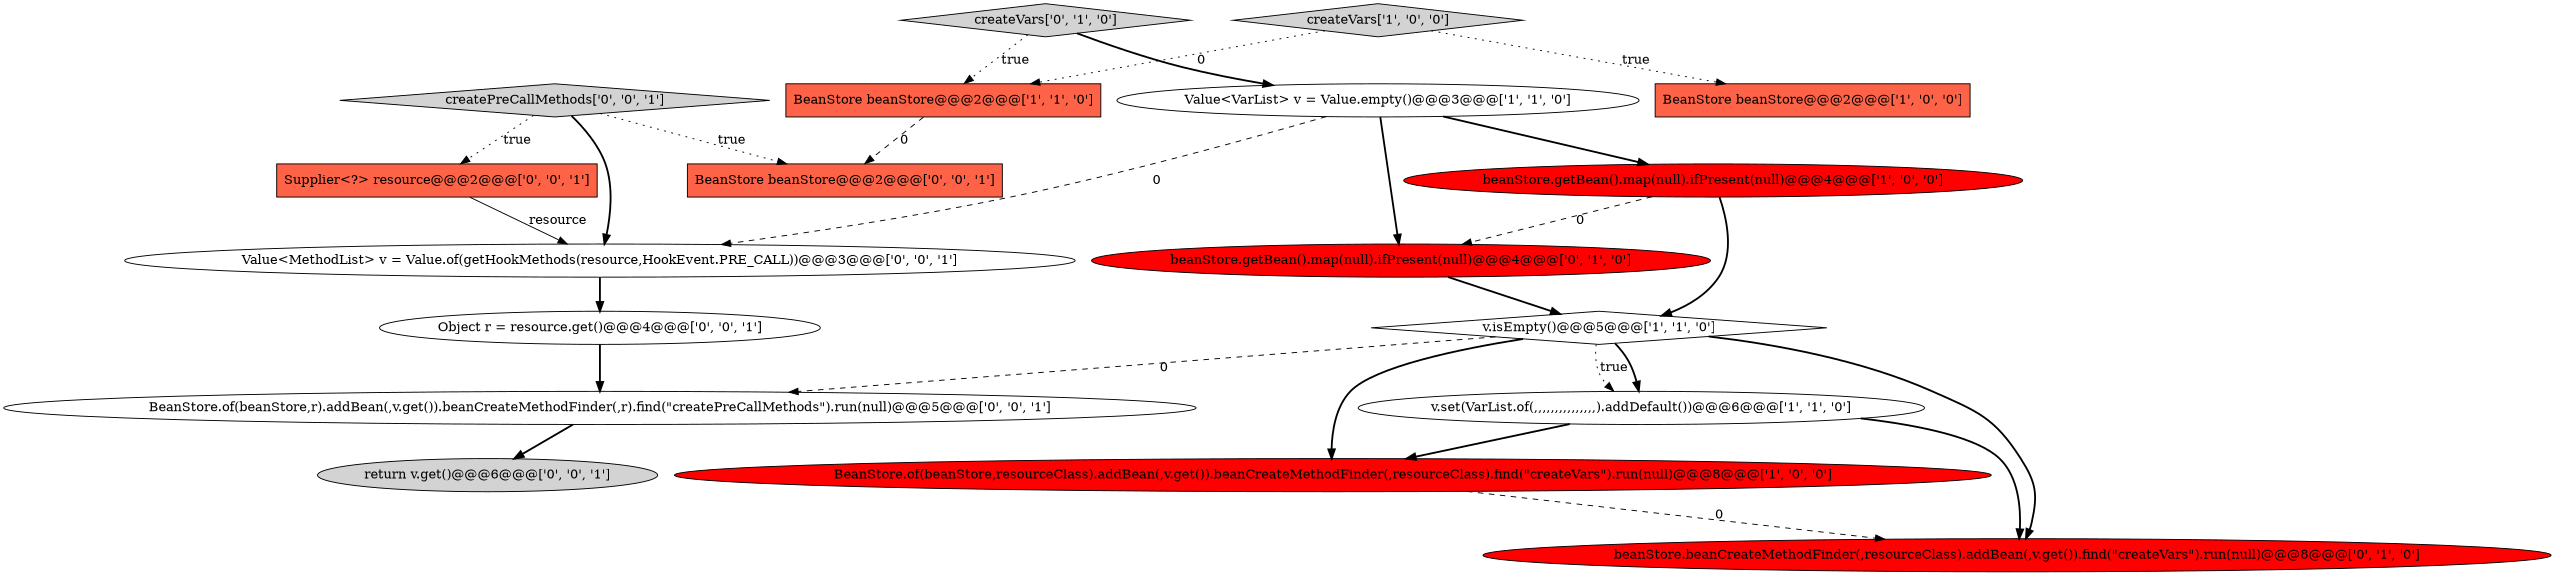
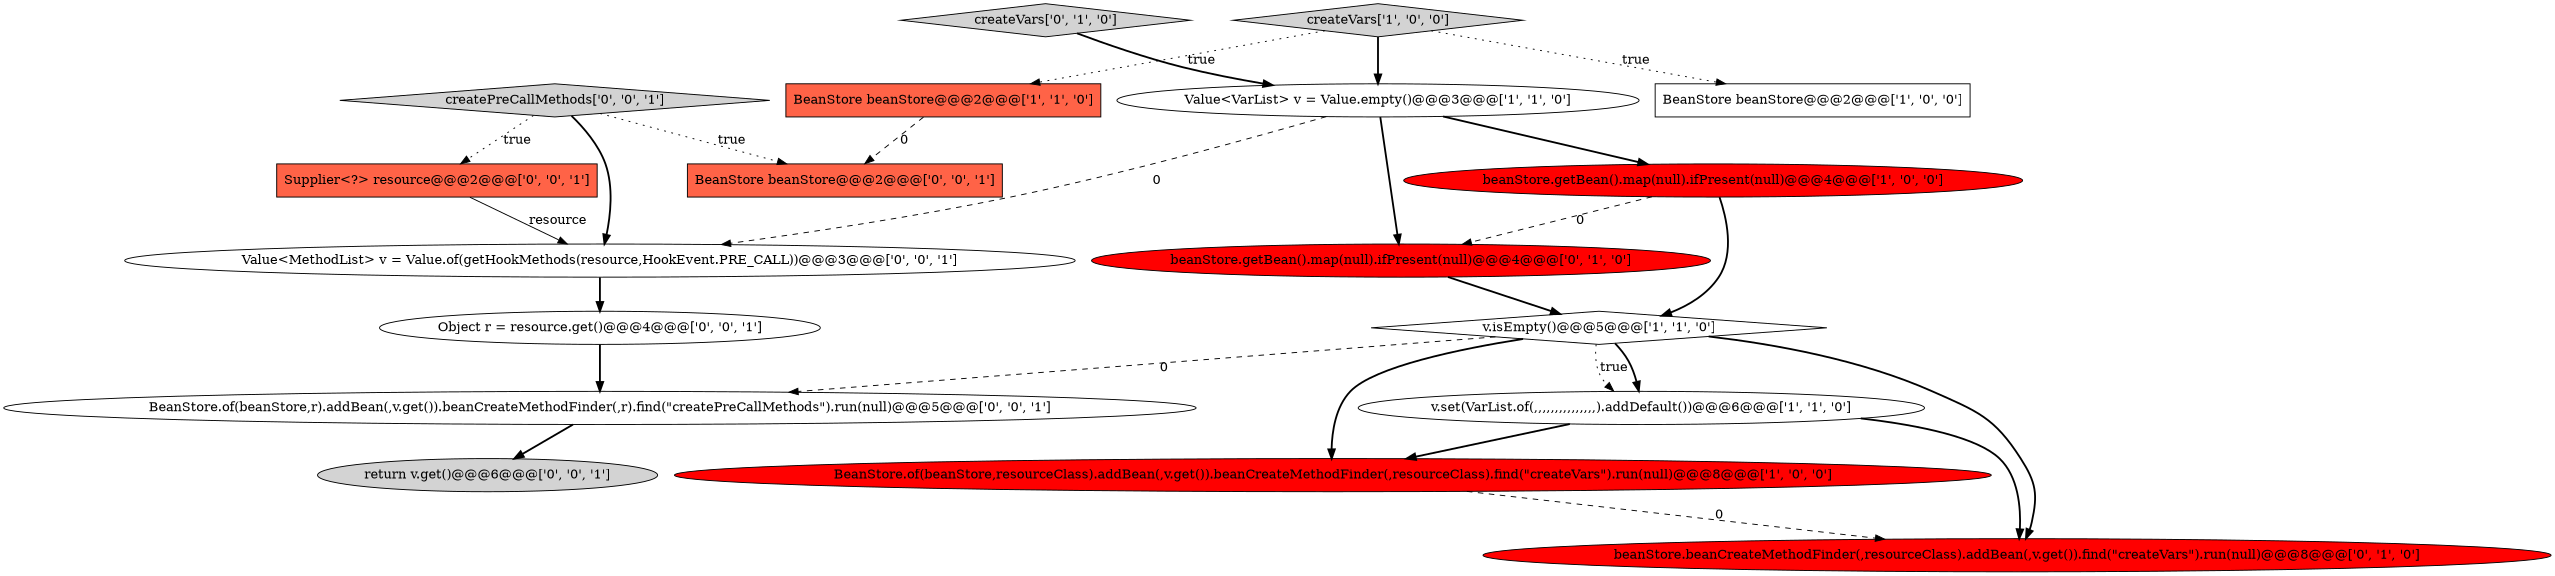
  digraph {
    node [fillcolor=white shape=ellipse style=filled]
    edge [style=bold]
    n1 [fillcolor=tomato label="Supplier<?> resource@@@2@@@['0', '0', '1']" shape=box]
    n2 [label="Value<MethodList> v = Value.of(getHookMethods(resource,HookEvent.PRE_CALL))@@@3@@@['0', '0', '1']"]
    n3 [label="Object r = resource.get()@@@4@@@['0', '0', '1']"]
    n4 [fillcolor=lightgray label="return v.get()@@@6@@@['0', '0', '1']"]
    n5 [fillcolor=tomato label="BeanStore beanStore@@@2@@@['0', '0', '1']" shape=box]
    n6 [fillcolor=red label="BeanStore.of(beanStore,resourceClass).addBean(,v.get()).beanCreateMethodFinder(,resourceClass).find(\"createVars\").run(null)@@@8@@@['1', '0', '0']"]
    n7 [fillcolor=red label="beanStore.beanCreateMethodFinder(,resourceClass).addBean(,v.get()).find(\"createVars\").run(null)@@@8@@@['0', '1', '0']"]
    n8 [fillcolor=lightgray label="createVars['1', '0', '0']" shape=diamond]
    n9 [fillcolor=tomato label="BeanStore beanStore@@@2@@@['1', '1', '0']" shape=box]
    n10 [label="Value<VarList> v = Value.empty()@@@3@@@['1', '1', '0']"]
-   n11 [fillcolor=tomato label="BeanStore beanStore@@@2@@@['1', '0', '0']" shape=box]
+   n11 [label="BeanStore beanStore@@@2@@@['1', '0', '0']" shape=box]
    n12 [fillcolor=red label="beanStore.getBean().map(null).ifPresent(null)@@@4@@@['0', '1', '0']"]
    n13 [fillcolor=red label="beanStore.getBean().map(null).ifPresent(null)@@@4@@@['1', '0', '0']"]
    n14 [label="BeanStore.of(beanStore,r).addBean(,v.get()).beanCreateMethodFinder(,r).find(\"createPreCallMethods\").run(null)@@@5@@@['0', '0', '1']"]
    n15 [label="v.isEmpty()@@@5@@@['1', '1', '0']" shape=diamond]
    n16 [label="v.set(VarList.of(,,,,,,,,,,,,,,,).addDefault())@@@6@@@['1', '1', '0']"]
    n17 [fillcolor=lightgray label="createVars['0', '1', '0']" shape=diamond]
    n18 [fillcolor=lightgray label="createPreCallMethods['0', '0', '1']" shape=diamond]
    n1 -> n2 [label=resource style=solid]
    n2 -> n3
    n3 -> n14
    n6 -> n7 [label=0 style=dashed]
-   n8 -> n9 [label=0 style=dotted]
+   n8 -> n9 [label=true style=dotted]
+   n8 -> n10
    n8 -> n11 [label=true style=dotted]
    n9 -> n5 [label=0 style=dashed]
    n10 -> n2 [label=0 style=dashed]
    n10 -> n12
    n10 -> n13
    n12 -> n15
    n13 -> n12 [label=0 style=dashed]
    n13 -> n15
    n14 -> n4
    n15 -> n6
    n15 -> n7
    n15 -> n14 [label=0 style=dashed]
    n15 -> n16 [label=true style=dotted]
    n15 -> n16
    n16 -> n6
    n16 -> n7
-   n17 -> n9 [label=true style=dotted]
    n17 -> n10
    n18 -> n1 [label=true style=dotted]
    n18 -> n2
    n18 -> n5 [label=true style=dotted]
  }
